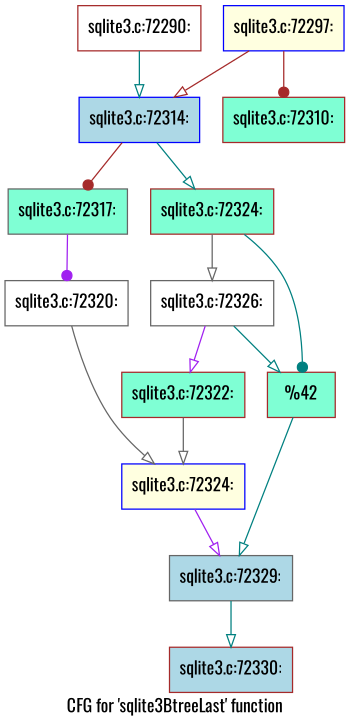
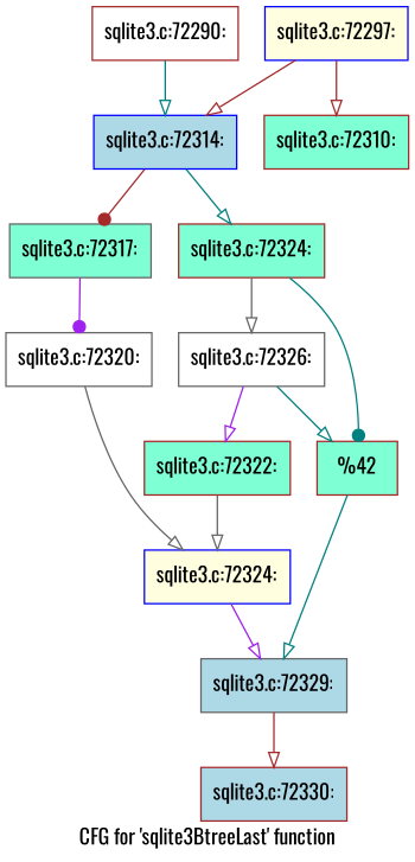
  digraph {
    fontname=Oswald
    label="CFG for 'sqlite3BtreeLast' function"
    node [color=brown fillcolor=aquamarine fontname=Oswald shape=record style=filled]
    edge [arrowhead=onormal color=teal fontname=Oswald]
    n1 [fillcolor=white label="{sqlite3.c:72290:}"]
    n2 [color=blue fillcolor=lightblue label="{sqlite3.c:72314:}"]
    n3 [color=blue fillcolor=lightyellow label="{sqlite3.c:72297:}"]
    n4 [label="{sqlite3.c:72310:}"]
    n5 [color=gray40 label="{sqlite3.c:72317:}"]
    n6 [label="{sqlite3.c:72324:}"]
    n7 [color=gray40 fillcolor=white label="{sqlite3.c:72320:}"]
    n8 [color=gray40 fillcolor=white label="{sqlite3.c:72326:}"]
    n9 [label="{%42}"]
    n10 [fillcolor=lightblue label="{sqlite3.c:72330:}"]
    n11 [color=blue fillcolor=lightyellow label="{sqlite3.c:72324:}"]
    n12 [label="{sqlite3.c:72322:}"]
    n13 [color=gray40 fillcolor=lightblue label="{sqlite3.c:72329:}"]
    n1 -> n2
    n2 -> n5 [arrowhead=dot color=brown]
    n2 -> n6
    n3 -> n2 [color=brown]
-   n3 -> n4 [arrowhead=dot color=brown]
+   n3 -> n4 [color=brown]
    n5 -> n7 [arrowhead=dot color=purple]
    n6 -> n8 [color=gray40]
    n6 -> n9 [arrowhead=dot]
    n7 -> n11 [color=gray40]
    n8 -> n9
    n8 -> n12 [color=purple]
    n9 -> n13
    n11 -> n13 [color=purple]
    n12 -> n11 [color=gray40]
-   n13 -> n10
+   n13 -> n10 [color=brown]
  }
